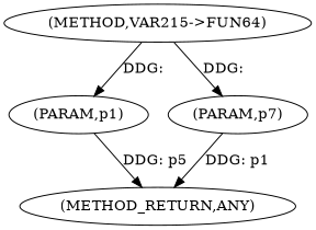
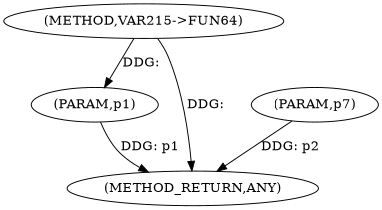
  digraph {
    n1 [label="(METHOD,VAR215-&gt;FUN64)"]
    n2 [label="(PARAM,p1)"]
    n3 [label="(PARAM,p7)"]
    n4 [label="(METHOD_RETURN,ANY)"]
    n1 -> n2 [label="DDG: "]
-   n1 -> n3 [label="DDG: "]
-   n2 -> n4 [label="DDG: p5"]
-   n3 -> n4 [label="DDG: p1"]
+   n1 -> n4 [label="DDG: "]
+   n2 -> n4 [label="DDG: p1"]
+   n3 -> n4 [label="DDG: p2"]
  }
